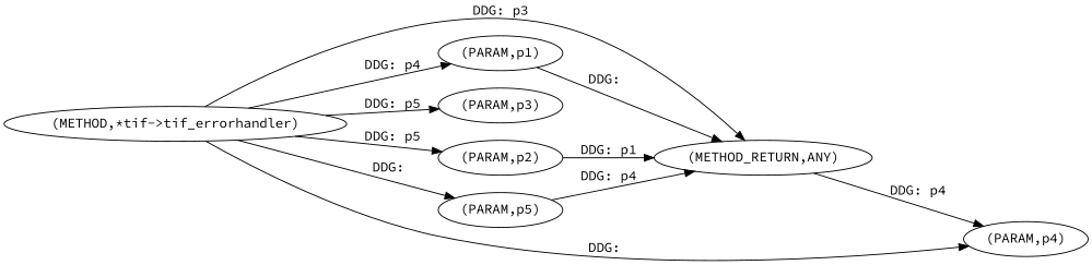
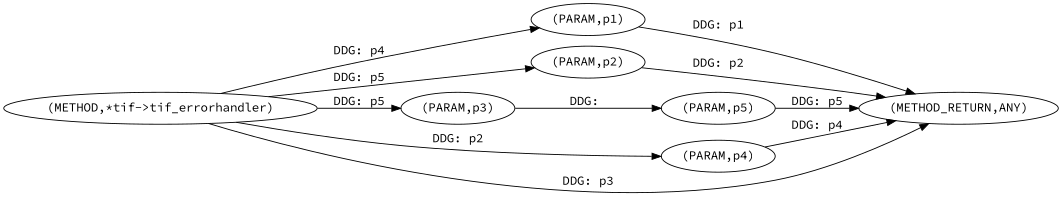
  digraph {
    fontname="Source Code Pro"
    rankdir=LR
    node [fontname="Source Code Pro"]
    edge [fontname="Source Code Pro"]
    n1 [label=<(METHOD,*tif-&gt;tif_errorhandler)>]
    n2 [label=<(PARAM,p1)>]
    n3 [label=<(PARAM,p2)>]
    n4 [label=<(PARAM,p3)>]
    n5 [label=<(PARAM,p4)>]
    n6 [label=<(PARAM,p5)>]
    n7 [label=<(METHOD_RETURN,ANY)>]
    n1 -> n2 [label="DDG: p4"]
    n1 -> n3 [label="DDG: p5"]
    n1 -> n4 [label="DDG: p5"]
-   n1 -> n5 [label="DDG: "]
-   n1 -> n6 [label="DDG: "]
+   n1 -> n5 [label="DDG: p2"]
+   n4 -> n6 [label="DDG: "]
    n1 -> n7 [label="DDG: p3"]
-   n2 -> n7 [label="DDG: "]
-   n3 -> n7 [label="DDG: p1"]
-   n7 -> n5 [label="DDG: p4"]
-   n6 -> n7 [label="DDG: p4"]
+   n2 -> n7 [label="DDG: p1"]
+   n3 -> n7 [label="DDG: p2"]
+   n5 -> n7 [label="DDG: p4"]
+   n6 -> n7 [label="DDG: p5"]
  }
